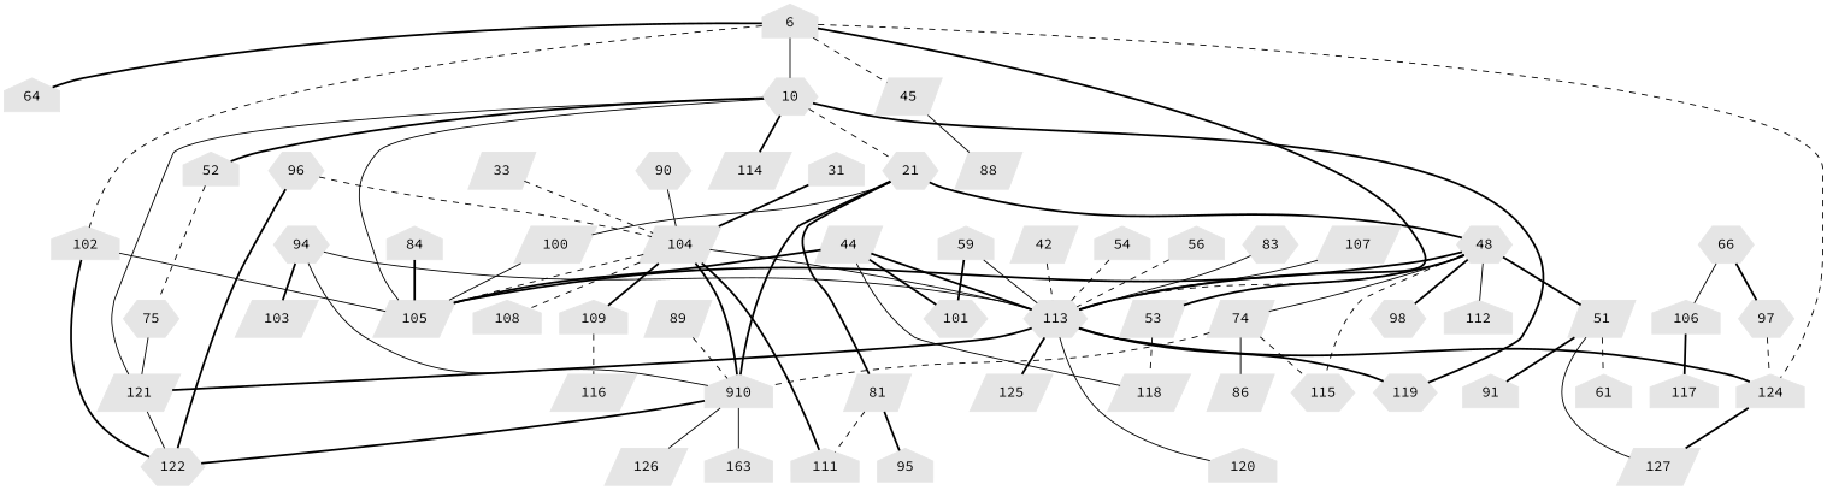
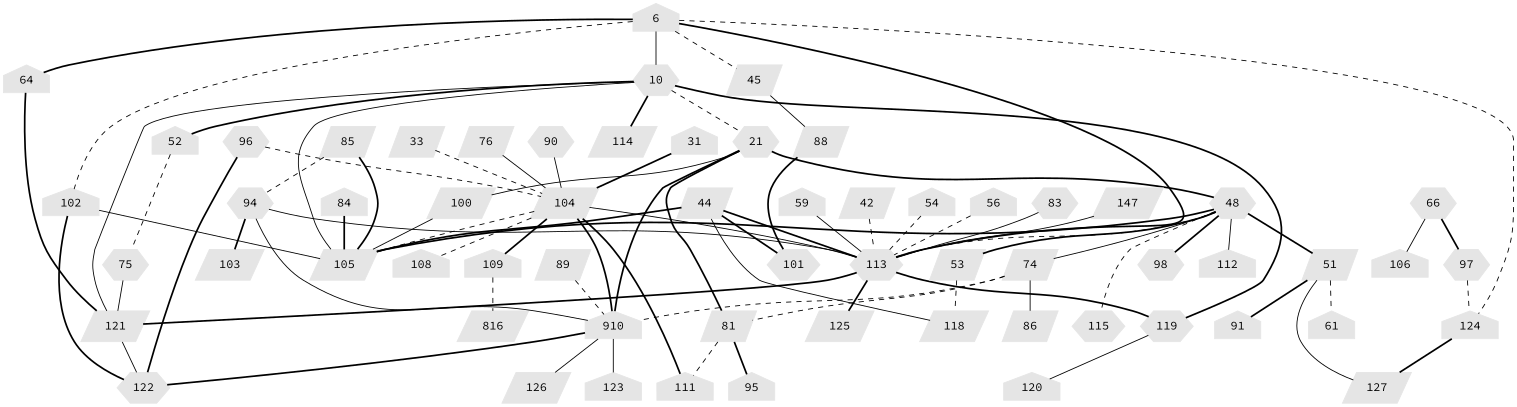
  graph {
    fontname="Source Code Pro"
    node [color=gray90 fontname="Source Code Pro" shape=parallelogram style=filled]
    edge [fontname="Source Code Pro" style=bold]
    10 [shape=hexagon super="+5"]
    21 [shape=hexagon super="+15"]
    52 [shape=house super="+11"]
    105 [super="+23"]
    114
    119 [shape=hexagon super="+77"]
    121 [super="+67+55+36+63"]
    6 [shape=house]
    45
    64 [shape=house]
    102 [shape=house super="+34+43"]
    113 [shape=hexagon super="+65+58+92+99"]
    124 [shape=house super="+78"]
    88
    122 [shape=hexagon]
    120 [shape=house]
    125
    127
    48 [shape=hexagon super="+28+46"]
    81 [super="+80"]
    100
    n22 [label=910 shape=house super="+24+79"]
    75 [shape=hexagon]
    51 [super="+41"]
    53
    74
    98 [shape=hexagon]
    112 [shape=house]
    115 [shape=hexagon]
    95 [shape=house]
    111 [shape=house super="+49+71"]
-   123 [shape=house label=163]
+   123 [shape=house]
    126
    104 [super="+7+82+39"]
    108 [shape=house]
    109 [shape=house super="+17"]
    31 [shape=house]
    33
    42
    44
    101 [shape=hexagon]
    118
    61 [shape=house]
    91 [shape=house]
    86
    54 [shape=house]
    56 [shape=house]
    59 [shape=house]
    97 [shape=hexagon super="+37"]
    66 [shape=hexagon]
    106 [shape=house]
-   117 [shape=house]
+   76
    83 [shape=hexagon]
    84 [shape=house super="+32"]
    94 [shape=hexagon super="+60+72"]
    103
+   85
    89
    90 [shape=hexagon]
    96 [shape=hexagon]
-   116
-   107
+   116 [label=816]
+   107 [label=147]
    10 -- 21 [style=dashed weight=2]
    10 -- 52
    10 -- 105 [style=solid]
    10 -- 114
    10 -- 119
    10 -- 121 [style=solid]
    21 -- 48 [weight=2]
    21 -- 81
    21 -- 100 [style=solid]
    21 -- n22
    52 -- 75 [style=dashed]
    121 -- 122 [style=solid]
    6 -- 10 [style=solid weight=2]
    6 -- 45 [style=dashed]
    6 -- 64
    6 -- 102 [style=dashed]
    6 -- 113
    6 -- 124 [style=dashed]
    45 -- 88 [style=solid]
+   64 -- 121
    102 -- 105 [style=solid weight=2]
    102 -- 122
    113 -- 119
    113 -- 121
-   113 -- 124 [weight=2]
-   113 -- 120 [style=solid]
+   119 -- 120 [style=solid]
    113 -- 125
    124 -- 127
-   59 -- 101
+   88 -- 101
    48 -- 105
    48 -- 113 [style=dashed]
    48 -- 51
    48 -- 53
    48 -- 74 [style=solid]
    48 -- 98
    48 -- 112 [style=solid]
    48 -- 115 [style=dashed]
    81 -- 95
    81 -- 111 [style=dashed weight=2]
    100 -- 105 [style=solid]
    n22 -- 122
    n22 -- 123 [style=solid]
    n22 -- 126 [style=solid]
    75 -- 121 [style=solid]
    51 -- 127 [style=solid]
    51 -- 61 [style=dashed]
    51 -- 91
    53 -- 118 [style=dashed]
-   74 -- 115 [style=dashed]
+   74 -- 81 [style=dashed]
    74 -- n22 [style=dashed]
    74 -- 86 [style=solid]
    104 -- 105 [style=dashed]
    104 -- 113 [style=solid weight=4]
    104 -- n22 [weight=3]
    104 -- 111 [weight=2]
    104 -- 108 [style=dashed]
    104 -- 109
    109 -- 116 [style=dashed]
    31 -- 104
    33 -- 104 [style=dashed]
    42 -- 113 [style=dashed]
    44 -- 105
    44 -- 113
    44 -- 101
    44 -- 118 [style=solid]
    54 -- 113 [style=dashed]
    56 -- 113 [style=dashed]
    59 -- 113 [style=solid]
    97 -- 124 [style=dashed]
    66 -- 97
    66 -- 106 [style=solid]
-   106 -- 117
+   76 -- 104 [style=solid]
    83 -- 113 [style=solid]
    84 -- 105
    94 -- 113 [style=solid]
    94 -- n22 [style=solid]
    94 -- 103
+   85 -- 105
+   85 -- 94 [style=dashed]
    89 -- n22 [style=dashed]
    90 -- 104 [style=solid]
    96 -- 122
    96 -- 104 [style=dashed]
    107 -- 113 [style=solid]
  }
